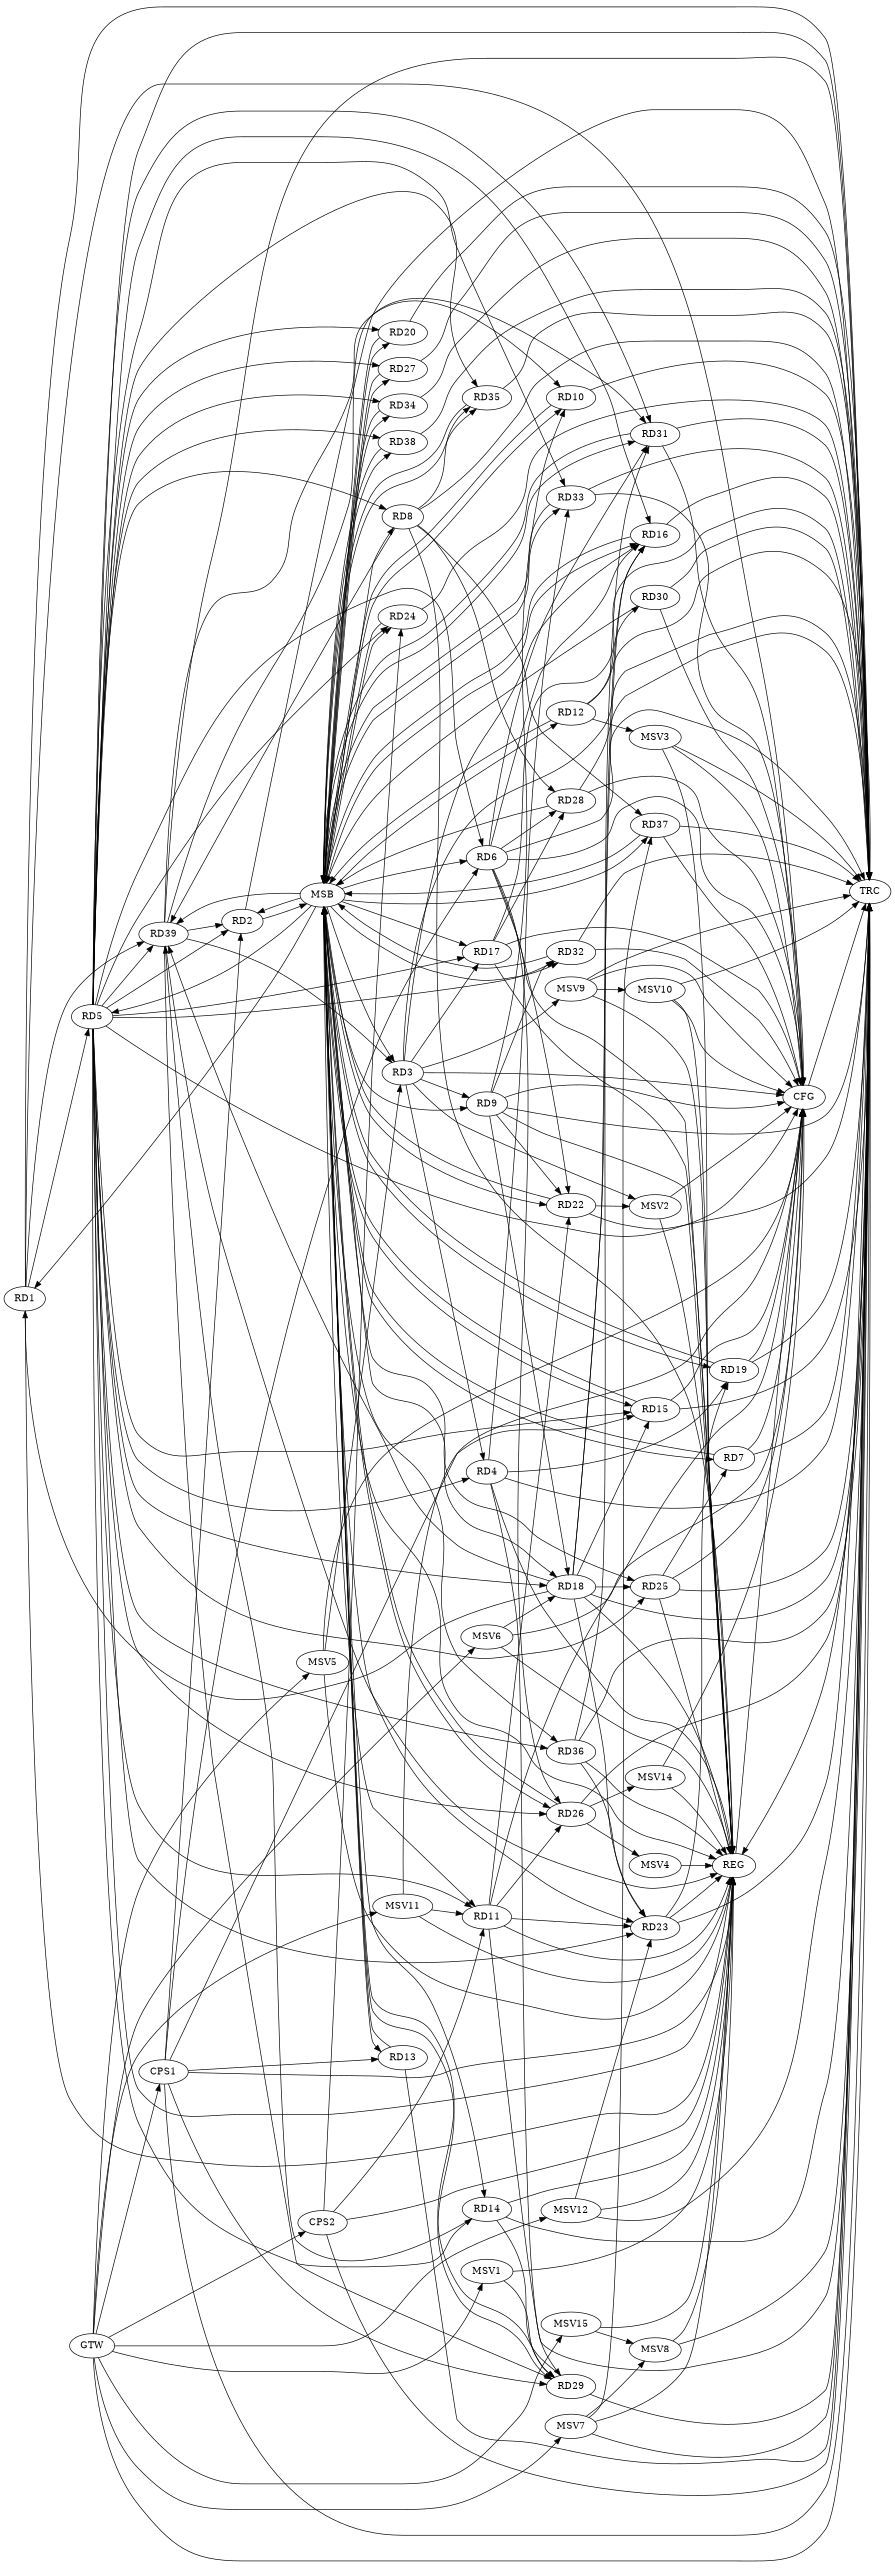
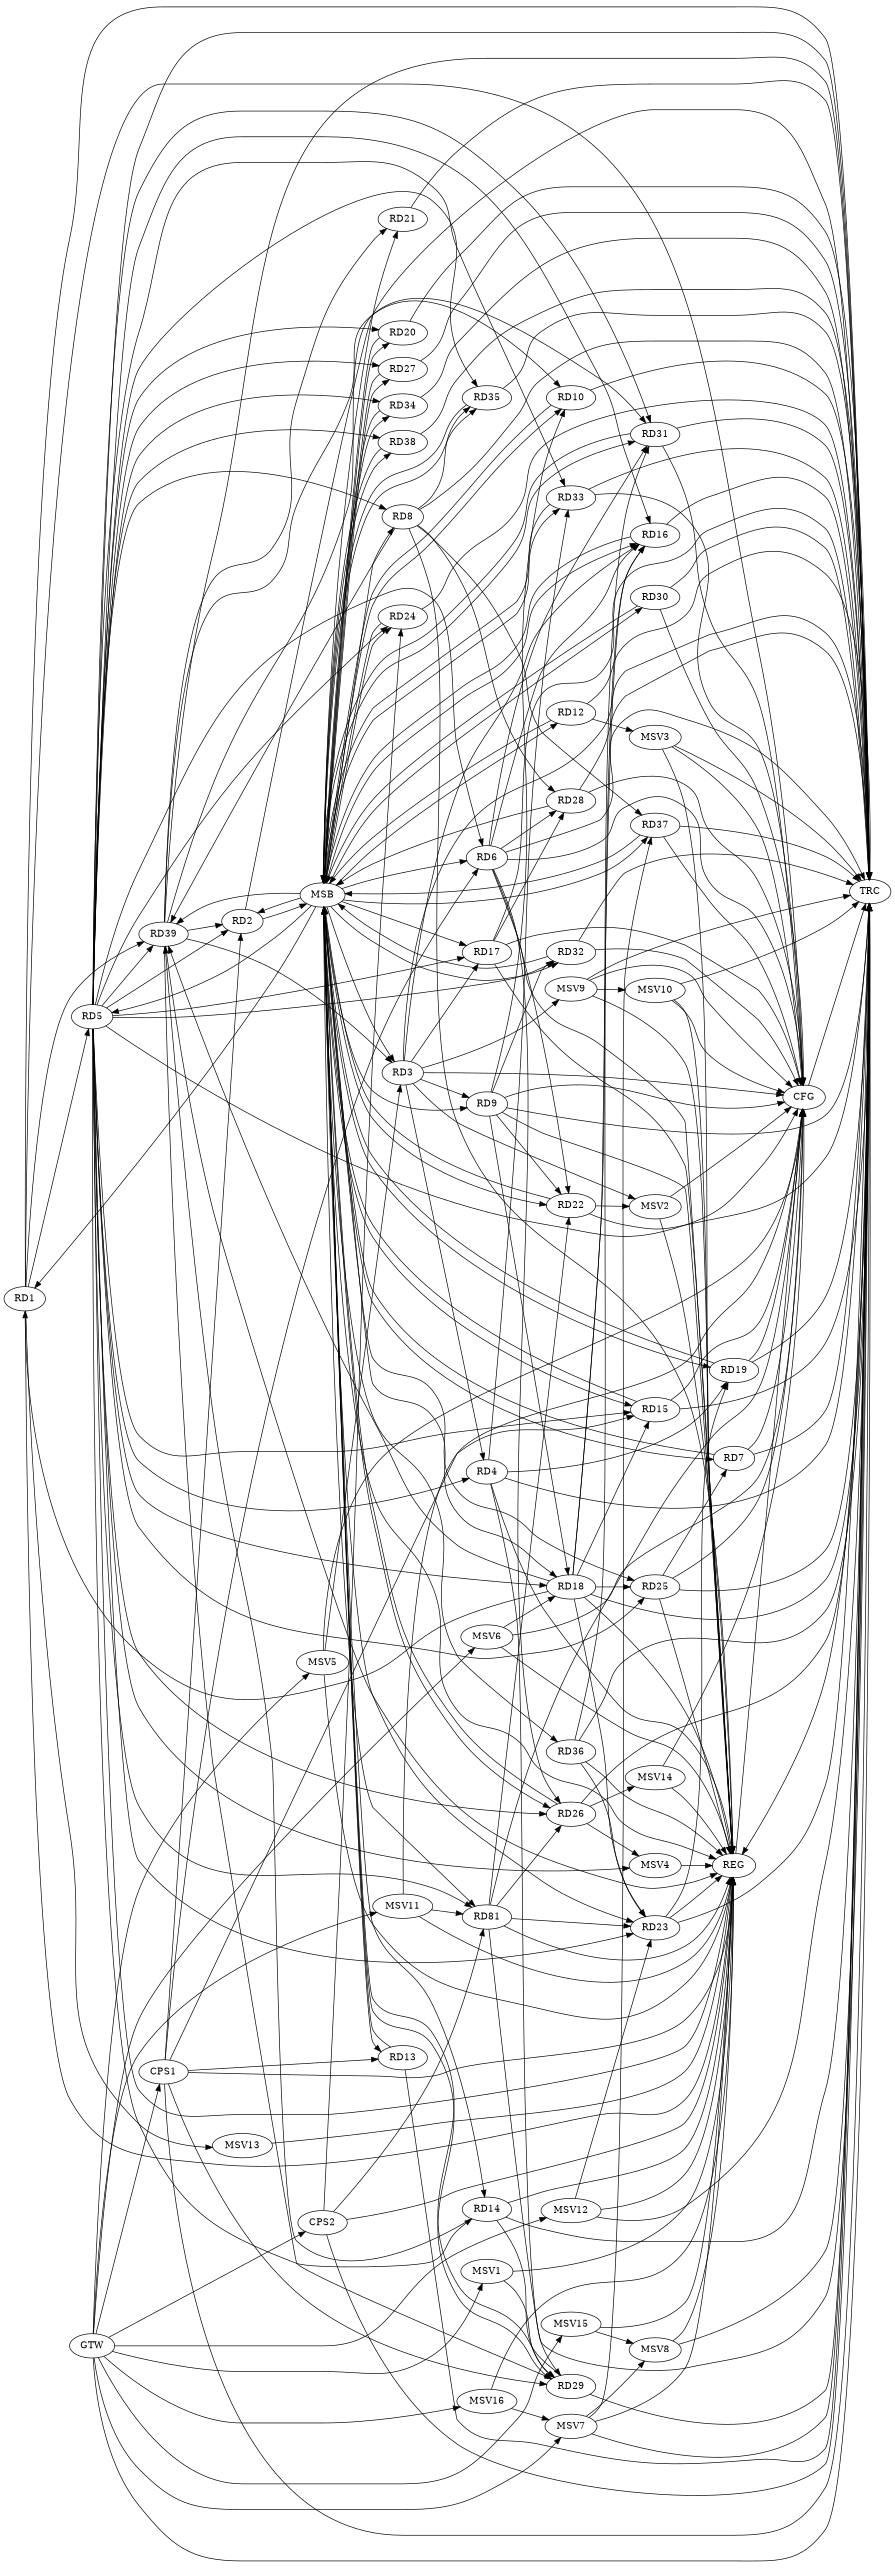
  strict digraph {
    rankdir=LR
    n1 [label=RD1]
    n2 [label=RD5]
    n3 [label=RD39]
    n4 [label=REG]
    n5 [label=CFG]
    n6 [label=TRC]
+   n7 [label=MSV13]
    n8 [label=RD2]
    n9 [label=RD4]
    n10 [label=RD16]
    n11 [label=RD17]
    n12 [label=RD33]
    n13 [label=RD6]
    n14 [label=RD8]
-   n15 [label=RD11]
+   n15 [label=RD81]
    n16 [label=RD14]
    n17 [label=RD15]
    n18 [label=RD18]
    n19 [label=RD20]
    n20 [label=RD23]
    n21 [label=RD24]
    n22 [label=RD25]
    n23 [label=RD26]
    n24 [label=RD27]
    n25 [label=RD31]
    n26 [label=RD32]
    n27 [label=RD34]
    n28 [label=RD35]
    n29 [label=RD36]
    n30 [label=RD38]
    n31 [label=RD3]
    n32 [label=RD29]
    n33 [label=RD10]
+   n34 [label=RD21]
    n35 [label=MSB]
    n36 [label=RD9]
    n37 [label=RD19]
    n38 [label=RD22]
    n39 [label=RD7]
    n40 [label=RD37]
    n41 [label=RD12]
    n42 [label=RD13]
    n43 [label=RD30]
    n44 [label=MSV9]
    n45 [label=MSV2]
    n46 [label=RD28]
    n47 [label=MSV10]
    n48 [label=MSV4]
    n49 [label=MSV14]
    n50 [label=MSV3]
    n51 [label=CPS1]
    n52 [label=CPS2]
    n53 [label=GTW]
    n54 [label=MSV1]
    n55 [label=MSV5]
    n56 [label=MSV6]
    n57 [label=MSV7]
    n58 [label=MSV11]
    n59 [label=MSV12]
    n60 [label=MSV15]
+   n61 [label=MSV16]
    n62 [label=MSV8]
    n1 -> n2
    n1 -> n3
    n1 -> n4
    n1 -> n5
    n1 -> n6
+   n1 -> n7
    n2 -> n3
    n2 -> n4
    n2 -> n5
    n2 -> n6
    n2 -> n8
    n2 -> n9
    n2 -> n10
    n2 -> n11
    n2 -> n12
    n2 -> n13
    n2 -> n14
    n2 -> n15
    n2 -> n16
    n2 -> n17
    n2 -> n18
    n2 -> n19
    n2 -> n20
    n2 -> n21
    n2 -> n22
    n2 -> n23
    n2 -> n24
    n2 -> n25
    n2 -> n26
    n2 -> n27
    n2 -> n28
-   n2 -> n29
+   n2 -> n48
    n2 -> n30
    n3 -> n4
    n3 -> n6
    n3 -> n8
    n3 -> n25
    n3 -> n31
    n3 -> n32
    n3 -> n33
+   n3 -> n34
    n4 -> n5
    n5 -> n6
    n6 -> n4
+   n7 -> n4
    n8 -> n6
    n8 -> n35
    n9 -> n4
    n9 -> n6
    n9 -> n12
    n9 -> n32
    n9 -> n37
    n10 -> n6
    n10 -> n35
    n11 -> n4
    n11 -> n5
    n11 -> n6
    n11 -> n46
    n12 -> n5
    n12 -> n6
    n12 -> n35
    n13 -> n4
    n13 -> n5
    n13 -> n6
    n13 -> n10
    n13 -> n23
    n13 -> n25
    n13 -> n38
    n13 -> n46
    n14 -> n3
    n14 -> n4
    n14 -> n6
    n14 -> n28
    n14 -> n40
    n14 -> n46
    n15 -> n4
    n15 -> n5
    n15 -> n6
    n15 -> n20
    n15 -> n23
    n15 -> n38
    n16 -> n3
    n16 -> n4
    n16 -> n6
    n16 -> n32
    n17 -> n5
    n17 -> n6
    n17 -> n35
    n18 -> n1
    n18 -> n3
    n18 -> n4
    n18 -> n6
    n18 -> n10
    n18 -> n17
    n18 -> n20
    n18 -> n22
    n18 -> n25
    n19 -> n6
    n19 -> n35
    n20 -> n4
    n20 -> n6
    n20 -> n37
    n21 -> n6
    n21 -> n35
    n22 -> n4
    n22 -> n5
    n22 -> n6
    n22 -> n39
    n23 -> n6
    n23 -> n35
    n23 -> n48
    n23 -> n49
    n24 -> n6
    n24 -> n35
    n25 -> n5
    n25 -> n6
    n25 -> n35
    n26 -> n5
    n26 -> n6
    n26 -> n35
    n27 -> n6
    n27 -> n35
    n28 -> n6
    n28 -> n35
    n29 -> n4
    n29 -> n6
    n29 -> n10
    n29 -> n20
    n30 -> n6
    n30 -> n35
    n31 -> n5
    n31 -> n6
    n31 -> n9
    n31 -> n10
    n31 -> n11
    n31 -> n36
    n31 -> n44
    n31 -> n45
    n32 -> n6
    n32 -> n35
    n33 -> n6
    n33 -> n35
+   n34 -> n6
    n35 -> n1
    n35 -> n2
    n35 -> n3
    n35 -> n4
    n35 -> n8
    n35 -> n10
    n35 -> n11
    n35 -> n12
    n35 -> n13
    n35 -> n14
    n35 -> n15
    n35 -> n16
    n35 -> n17
    n35 -> n18
    n35 -> n19
    n35 -> n20
    n35 -> n21
    n35 -> n22
    n35 -> n23
    n35 -> n24
    n35 -> n25
    n35 -> n26
    n35 -> n27
    n35 -> n28
    n35 -> n29
    n35 -> n30
    n35 -> n31
    n35 -> n32
    n35 -> n33
+   n35 -> n34
    n35 -> n36
    n35 -> n37
    n35 -> n38
    n35 -> n39
    n35 -> n40
    n35 -> n41
    n35 -> n42
-   n41 -> n43
+   n35 -> n43
    n36 -> n4
    n36 -> n5
    n36 -> n6
    n36 -> n18
    n36 -> n26
    n36 -> n33
    n36 -> n38
    n37 -> n5
    n37 -> n6
    n37 -> n35
    n38 -> n6
    n38 -> n35
    n38 -> n45
    n39 -> n5
    n39 -> n6
    n39 -> n35
    n40 -> n5
    n40 -> n6
    n40 -> n35
    n41 -> n6
    n41 -> n35
    n41 -> n50
    n42 -> n6
    n42 -> n35
    n43 -> n5
    n43 -> n6
    n43 -> n35
    n44 -> n4
    n44 -> n5
    n44 -> n6
    n44 -> n47
    n45 -> n4
    n45 -> n5
    n46 -> n5
    n46 -> n6
    n46 -> n35
    n47 -> n4
    n47 -> n5
    n47 -> n6
    n48 -> n4
    n49 -> n4
    n49 -> n5
    n50 -> n4
    n50 -> n5
    n50 -> n6
    n51 -> n4
    n51 -> n6
    n51 -> n8
    n51 -> n13
    n51 -> n17
    n51 -> n32
    n51 -> n42
    n52 -> n4
    n52 -> n6
    n52 -> n15
    n52 -> n21
    n53 -> n6
    n53 -> n51
    n53 -> n52
    n53 -> n54
    n53 -> n55
    n53 -> n56
    n53 -> n57
    n53 -> n58
    n53 -> n59
    n53 -> n60
+   n53 -> n61
    n54 -> n4
    n54 -> n32
    n55 -> n4
    n55 -> n5
    n55 -> n31
    n56 -> n4
    n56 -> n5
    n56 -> n18
    n57 -> n4
    n57 -> n6
    n57 -> n40
    n57 -> n62
    n58 -> n4
    n58 -> n5
    n58 -> n15
    n59 -> n4
    n59 -> n6
    n59 -> n20
    n60 -> n4
    n60 -> n62
+   n61 -> n4
+   n61 -> n57
    n62 -> n4
    n62 -> n6
  }
